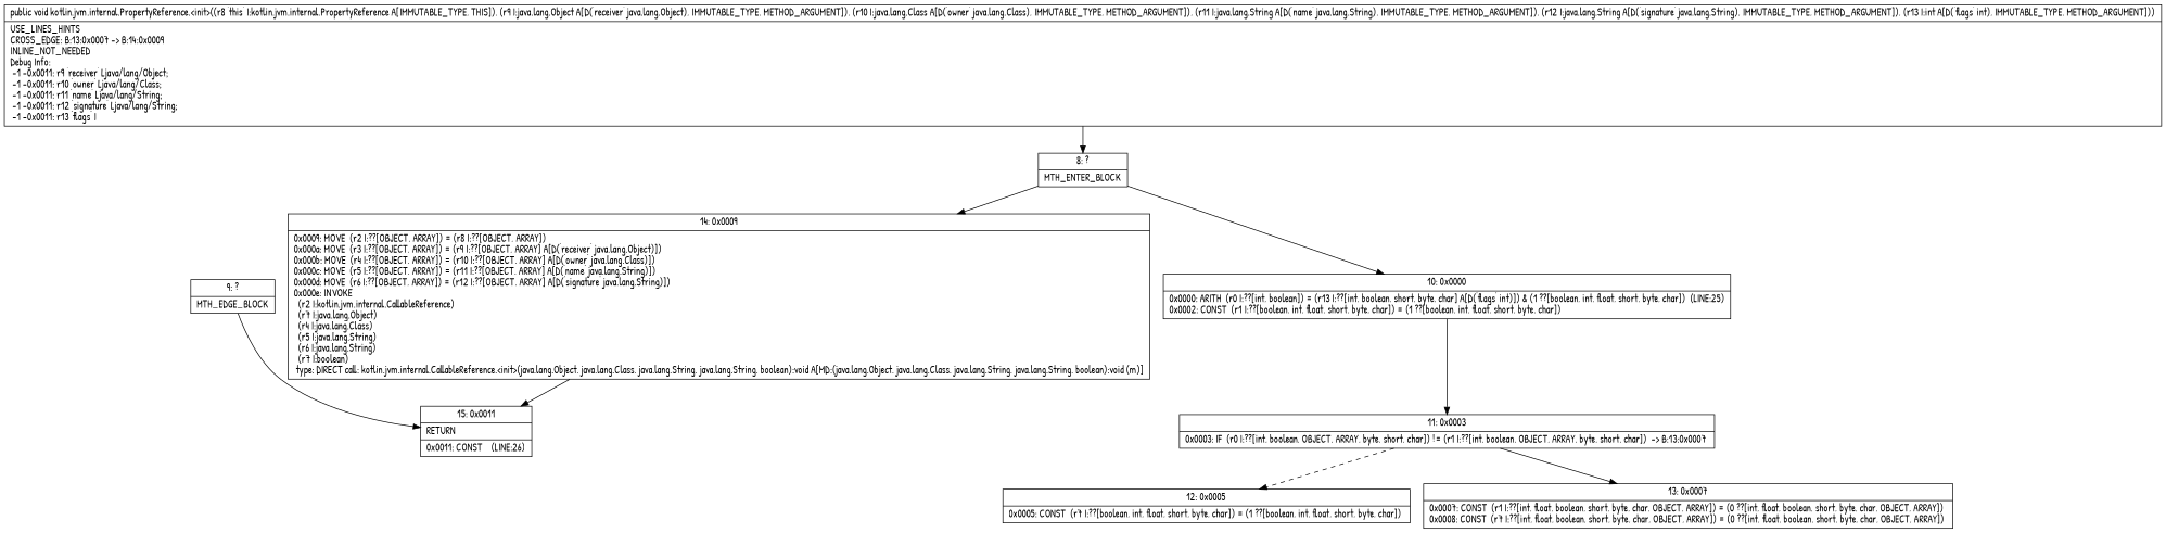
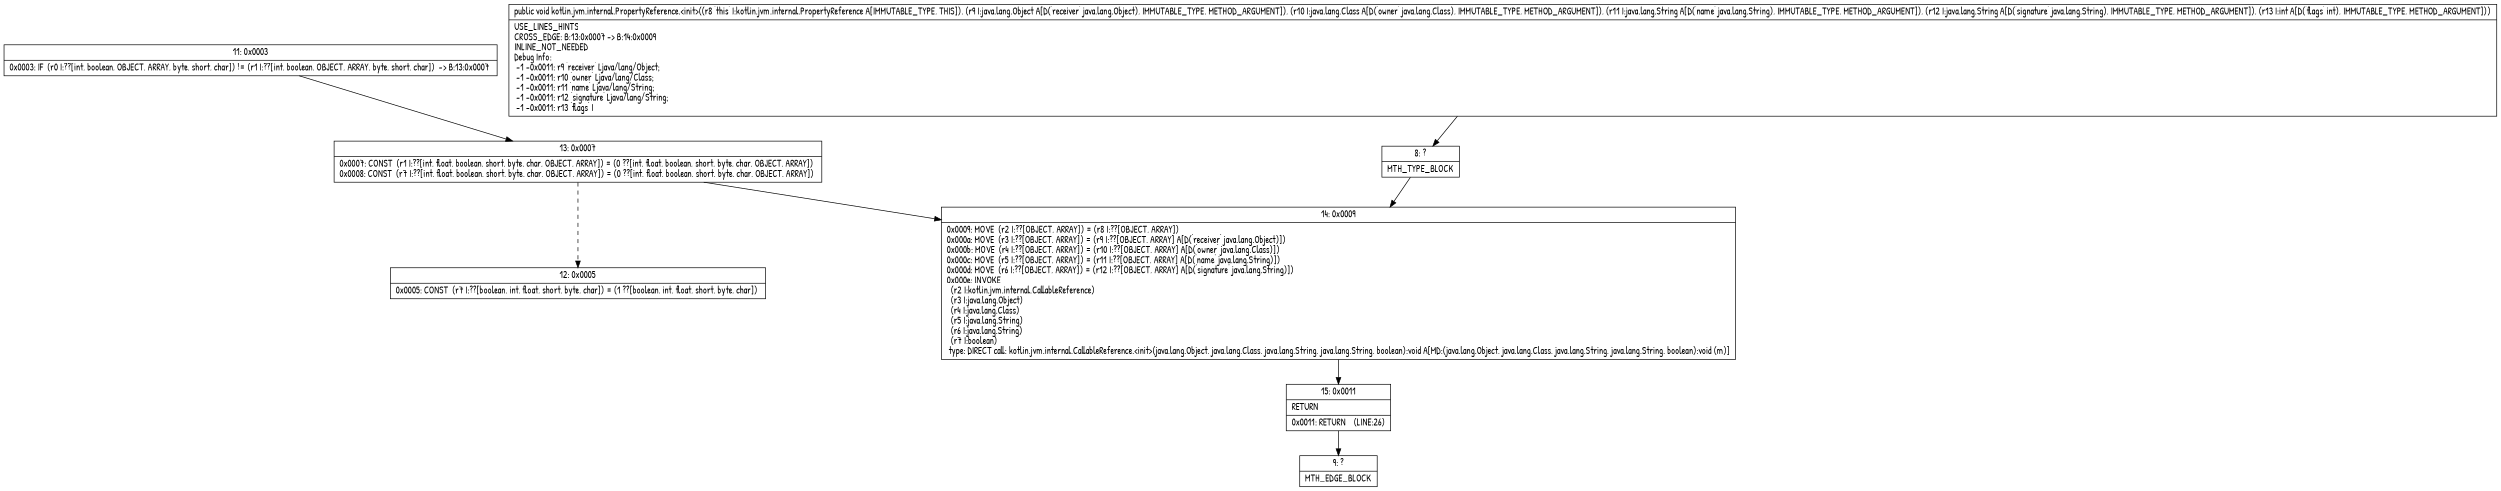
  digraph {
    fontname="Patrick Hand"
    node [fontname="Patrick Hand" shape=record]
    edge [fontname="Patrick Hand"]
-   n1 [label="{8\:\ ?|MTH_ENTER_BLOCK\l}"]
-   n2 [label="{10\:\ 0x0000|0x0000: ARITH  (r0 I:??[int, boolean]) = (r13 I:??[int, boolean, short, byte, char] A[D('flags' int)]) & (1 ??[boolean, int, float, short, byte, char])  (LINE:25)\l0x0002: CONST  (r1 I:??[boolean, int, float, short, byte, char]) = (1 ??[boolean, int, float, short, byte, char]) \l}"]
-   n3 [label="{14\:\ 0x0009|0x0009: MOVE  (r2 I:??[OBJECT, ARRAY]) = (r8 I:??[OBJECT, ARRAY]) \l0x000a: MOVE  (r3 I:??[OBJECT, ARRAY]) = (r9 I:??[OBJECT, ARRAY] A[D('receiver' java.lang.Object)]) \l0x000b: MOVE  (r4 I:??[OBJECT, ARRAY]) = (r10 I:??[OBJECT, ARRAY] A[D('owner' java.lang.Class)]) \l0x000c: MOVE  (r5 I:??[OBJECT, ARRAY]) = (r11 I:??[OBJECT, ARRAY] A[D('name' java.lang.String)]) \l0x000d: MOVE  (r6 I:??[OBJECT, ARRAY]) = (r12 I:??[OBJECT, ARRAY] A[D('signature' java.lang.String)]) \l0x000e: INVOKE  \l  (r2 I:kotlin.jvm.internal.CallableReference)\l  (r7 I:java.lang.Object)\l  (r4 I:java.lang.Class)\l  (r5 I:java.lang.String)\l  (r6 I:java.lang.String)\l  (r7 I:boolean)\l type: DIRECT call: kotlin.jvm.internal.CallableReference.\<init\>(java.lang.Object, java.lang.Class, java.lang.String, java.lang.String, boolean):void A[MD:(java.lang.Object, java.lang.Class, java.lang.String, java.lang.String, boolean):void (m)]\l}"]
+   n1 [label="{8\:\ ?|MTH_TYPE_BLOCK\l}"]
+   n3 [label="{14\:\ 0x0009|0x0009: MOVE  (r2 I:??[OBJECT, ARRAY]) = (r8 I:??[OBJECT, ARRAY]) \l0x000a: MOVE  (r3 I:??[OBJECT, ARRAY]) = (r9 I:??[OBJECT, ARRAY] A[D('receiver' java.lang.Object)]) \l0x000b: MOVE  (r4 I:??[OBJECT, ARRAY]) = (r10 I:??[OBJECT, ARRAY] A[D('owner' java.lang.Class)]) \l0x000c: MOVE  (r5 I:??[OBJECT, ARRAY]) = (r11 I:??[OBJECT, ARRAY] A[D('name' java.lang.String)]) \l0x000d: MOVE  (r6 I:??[OBJECT, ARRAY]) = (r12 I:??[OBJECT, ARRAY] A[D('signature' java.lang.String)]) \l0x000e: INVOKE  \l  (r2 I:kotlin.jvm.internal.CallableReference)\l  (r3 I:java.lang.Object)\l  (r4 I:java.lang.Class)\l  (r5 I:java.lang.String)\l  (r6 I:java.lang.String)\l  (r7 I:boolean)\l type: DIRECT call: kotlin.jvm.internal.CallableReference.\<init\>(java.lang.Object, java.lang.Class, java.lang.String, java.lang.String, boolean):void A[MD:(java.lang.Object, java.lang.Class, java.lang.String, java.lang.String, boolean):void (m)]\l}"]
    n4 [label="{11\:\ 0x0003|0x0003: IF  (r0 I:??[int, boolean, OBJECT, ARRAY, byte, short, char]) != (r1 I:??[int, boolean, OBJECT, ARRAY, byte, short, char])  \-\> B:13:0x0007 \l}"]
    n5 [label="{12\:\ 0x0005|0x0005: CONST  (r7 I:??[boolean, int, float, short, byte, char]) = (1 ??[boolean, int, float, short, byte, char]) \l}"]
    n6 [label="{13\:\ 0x0007|0x0007: CONST  (r1 I:??[int, float, boolean, short, byte, char, OBJECT, ARRAY]) = (0 ??[int, float, boolean, short, byte, char, OBJECT, ARRAY]) \l0x0008: CONST  (r7 I:??[int, float, boolean, short, byte, char, OBJECT, ARRAY]) = (0 ??[int, float, boolean, short, byte, char, OBJECT, ARRAY]) \l}"]
-   n7 [label="{15\:\ 0x0011|RETURN\l|0x0011: CONST    (LINE:26)\l}"]
+   n7 [label="{15\:\ 0x0011|RETURN\l|0x0011: RETURN    (LINE:26)\l}"]
    n8 [label="{9\:\ ?|MTH_EDGE_BLOCK\l}"]
    n9 [label="{public void kotlin.jvm.internal.PropertyReference.\<init\>((r8 'this' I:kotlin.jvm.internal.PropertyReference A[IMMUTABLE_TYPE, THIS]), (r9 I:java.lang.Object A[D('receiver' java.lang.Object), IMMUTABLE_TYPE, METHOD_ARGUMENT]), (r10 I:java.lang.Class A[D('owner' java.lang.Class), IMMUTABLE_TYPE, METHOD_ARGUMENT]), (r11 I:java.lang.String A[D('name' java.lang.String), IMMUTABLE_TYPE, METHOD_ARGUMENT]), (r12 I:java.lang.String A[D('signature' java.lang.String), IMMUTABLE_TYPE, METHOD_ARGUMENT]), (r13 I:int A[D('flags' int), IMMUTABLE_TYPE, METHOD_ARGUMENT]))  | USE_LINES_HINTS\lCROSS_EDGE: B:13:0x0007 \-\> B:14:0x0009\lINLINE_NOT_NEEDED\lDebug Info:\l  \-1 \-0x0011: r9 'receiver' Ljava\/lang\/Object;\l  \-1 \-0x0011: r10 'owner' Ljava\/lang\/Class;\l  \-1 \-0x0011: r11 'name' Ljava\/lang\/String;\l  \-1 \-0x0011: r12 'signature' Ljava\/lang\/String;\l  \-1 \-0x0011: r13 'flags' I\l}"]
-   n1 -> n2
    n1 -> n3
-   n2 -> n4
    n3 -> n7
-   n4 -> n5 [style=dashed]
+   n6 -> n5 [style=dashed]
    n4 -> n6
-   n8 -> n7
+   n6 -> n3
+   n7 -> n8
    n9 -> n1
  }
